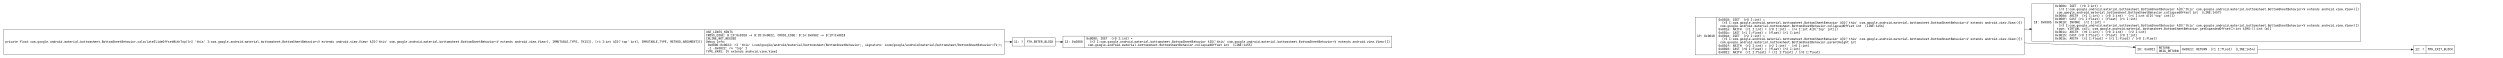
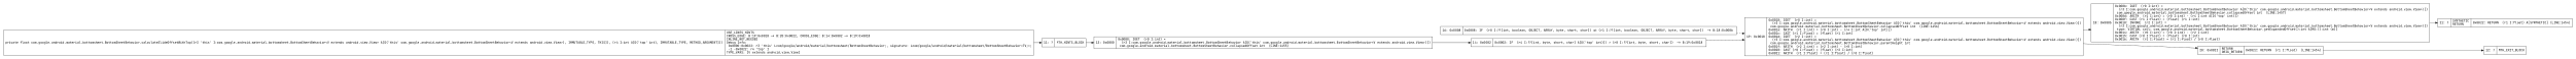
  digraph {
    fontname="JetBrains Mono"
    rankdir=LR
    node [fontname="JetBrains Mono" shape=record]
    edge [fontname="JetBrains Mono"]
-   n1 [label="{11\:\ ?|MTH_ENTER_BLOCK\l}"]
+   n1 [label="{11\:\ ?|MTH_HINTS_BLOCK\l}"]
    n2 [label="{13\:\ 0x0000|0x0000: IGET  (r0 I:int) = \l  (r3 I:com.google.android.material.bottomsheet.BottomSheetBehavior A[D('this' com.google.android.material.bottomsheet.BottomSheetBehavior\<V extends android.view.View\>)])\l com.google.android.material.bottomsheet.BottomSheetBehavior.collapsedOffset int  (LINE:1455)\l}"]
+   n3 [label="{14\:\ 0x0002|0x0002: IF  (r4 I:??[int, byte, short, char] A[D('top' int)]) \> (r0 I:??[int, byte, short, char])  \-\> B:19:0x0018 \l}"]
    n4 [label="{19\:\ 0x0018|0x0018: IGET  (r0 I:int) = \l  (r3 I:com.google.android.material.bottomsheet.BottomSheetBehavior A[D('this' com.google.android.material.bottomsheet.BottomSheetBehavior\<V extends android.view.View\>)])\l com.google.android.material.bottomsheet.BottomSheetBehavior.collapsedOffset int  (LINE:1456)\l0x001a: ARITH  (r1 I:int) = (r0 I:int) \- (r4 I:int A[D('top' int)]) \l0x001c: CAST (r1 I:float) = (float) (r1 I:int) \l0x001d: IGET  (r2 I:int) = \l  (r3 I:com.google.android.material.bottomsheet.BottomSheetBehavior A[D('this' com.google.android.material.bottomsheet.BottomSheetBehavior\<V extends android.view.View\>)])\l com.google.android.material.bottomsheet.BottomSheetBehavior.parentHeight int \l0x001f: ARITH  (r2 I:int) = (r2 I:int) \- (r0 I:int) \l0x0020: CAST (r0 I:float) = (float) (r2 I:int) \l0x0021: ARITH  (r1 I:float) = (r1 I:float) \/ (r0 I:float) \l}"]
    n5 [label="{18\:\ 0x000b|0x000b: IGET  (r0 I:int) = \l  (r3 I:com.google.android.material.bottomsheet.BottomSheetBehavior A[D('this' com.google.android.material.bottomsheet.BottomSheetBehavior\<V extends android.view.View\>)])\l com.google.android.material.bottomsheet.BottomSheetBehavior.collapsedOffset int  (LINE:1457)\l0x000d: ARITH  (r1 I:int) = (r0 I:int) \- (r4 I:int A[D('top' int)]) \l0x000f: CAST (r1 I:float) = (float) (r1 I:int) \l0x0010: INVOKE  (r2 I:int) = \l  (r3 I:com.google.android.material.bottomsheet.BottomSheetBehavior A[D('this' com.google.android.material.bottomsheet.BottomSheetBehavior\<V extends android.view.View\>)])\l type: VIRTUAL call: com.google.android.material.bottomsheet.BottomSheetBehavior.getExpandedOffset():int A[MD:():int (m)]\l0x0014: ARITH  (r0 I:int) = (r0 I:int) \- (r2 I:int) \l0x0015: CAST (r0 I:float) = (float) (r0 I:int) \l0x0016: ARITH  (r1 I:float) = (r1 I:float) \/ (r0 I:float) \l}"]
    n6 [label="{20\:\ 0x0022|RETURN\lORIG_RETURN\l|0x0022: RETURN  (r1 I:float)  (LINE:1454)\l}"]
+   n7 [label="{16\:\ 0x0008|0x0008: IF  (r0 I:??[int, boolean, OBJECT, ARRAY, byte, short, char]) != (r1 I:??[int, boolean, OBJECT, ARRAY, byte, short, char])  \-\> B:18:0x000b \l}"]
+   n8 [label="{21\:\ ?|SYNTHETIC\lRETURN\l|0x0022: RETURN  (r1 I:float) A[SYNTHETIC] (LINE:1454)\l}"]
    n9 [label="{12\:\ ?|MTH_EXIT_BLOCK\l}"]
    n10 [label="{private float com.google.android.material.bottomsheet.BottomSheetBehavior.calculateSlideOffsetWithTop((r3 'this' I:com.google.android.material.bottomsheet.BottomSheetBehavior\<V extends android.view.View\> A[D('this' com.google.android.material.bottomsheet.BottomSheetBehavior\<V extends android.view.View\>), IMMUTABLE_TYPE, THIS]), (r4 I:int A[D('top' int), IMMUTABLE_TYPE, METHOD_ARGUMENT]))  | USE_LINES_HINTS\lCROSS_EDGE: B:19:0x0018 \-\> B:20:0x0022, CROSS_EDGE: B:14:0x0002 \-\> B:19:0x0018\lINLINE_NOT_NEEDED\lDebug Info:\l  0x0000\-0x0022: r3 'this' Lcom\/google\/android\/material\/bottomsheet\/BottomSheetBehavior;, signature: Lcom\/google\/android\/material\/bottomsheet\/BottomSheetBehavior\<TV;\>;\l  \-1 \-0x0022: r4 'top' I\lTYPE_VARS: [V extends android.view.View]\l}"]
    n1 -> n2
+   n2 -> n3
+   n3 -> n4
    n4 -> n5
    n4 -> n6
+   n5 -> n8
    n6 -> n9
+   n7 -> n4 [style=dashed]
    n10 -> n1
  }
